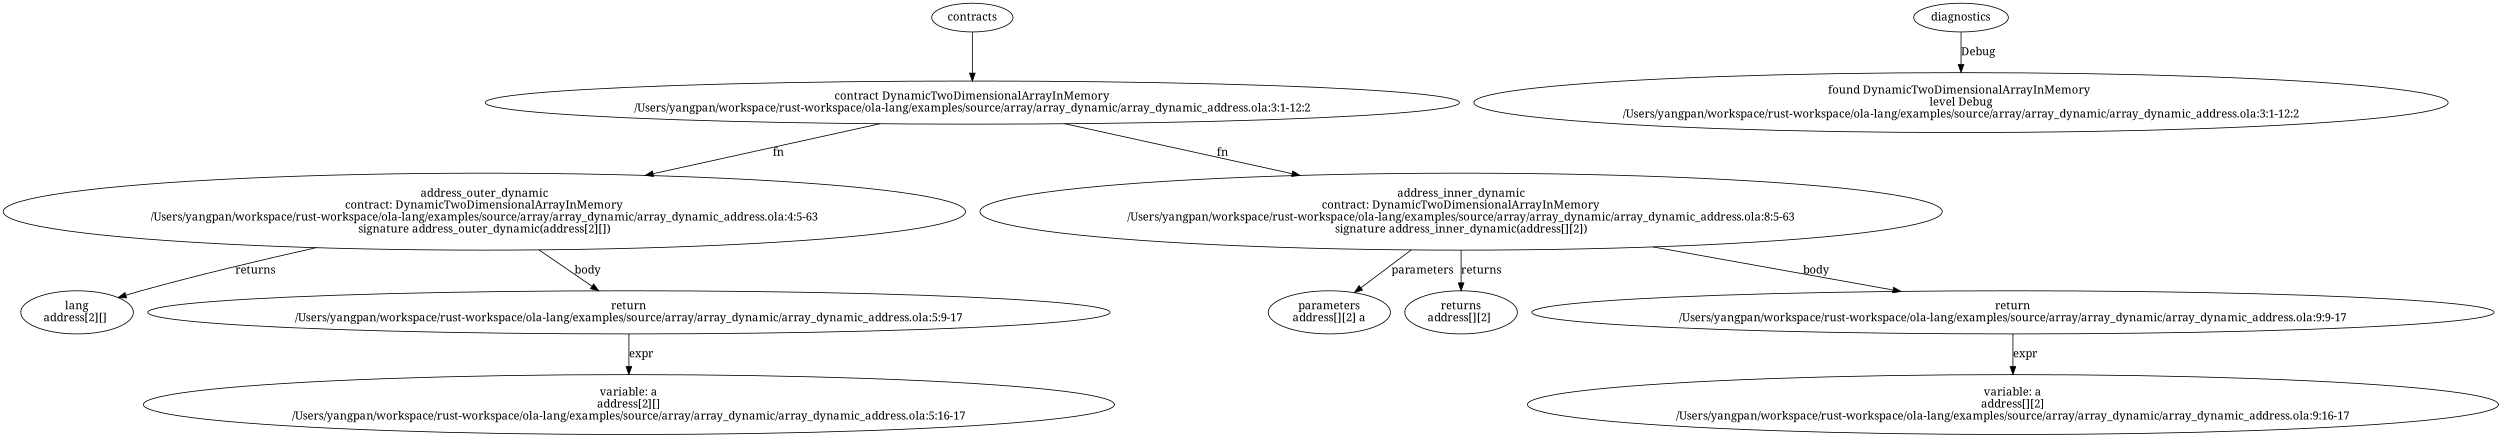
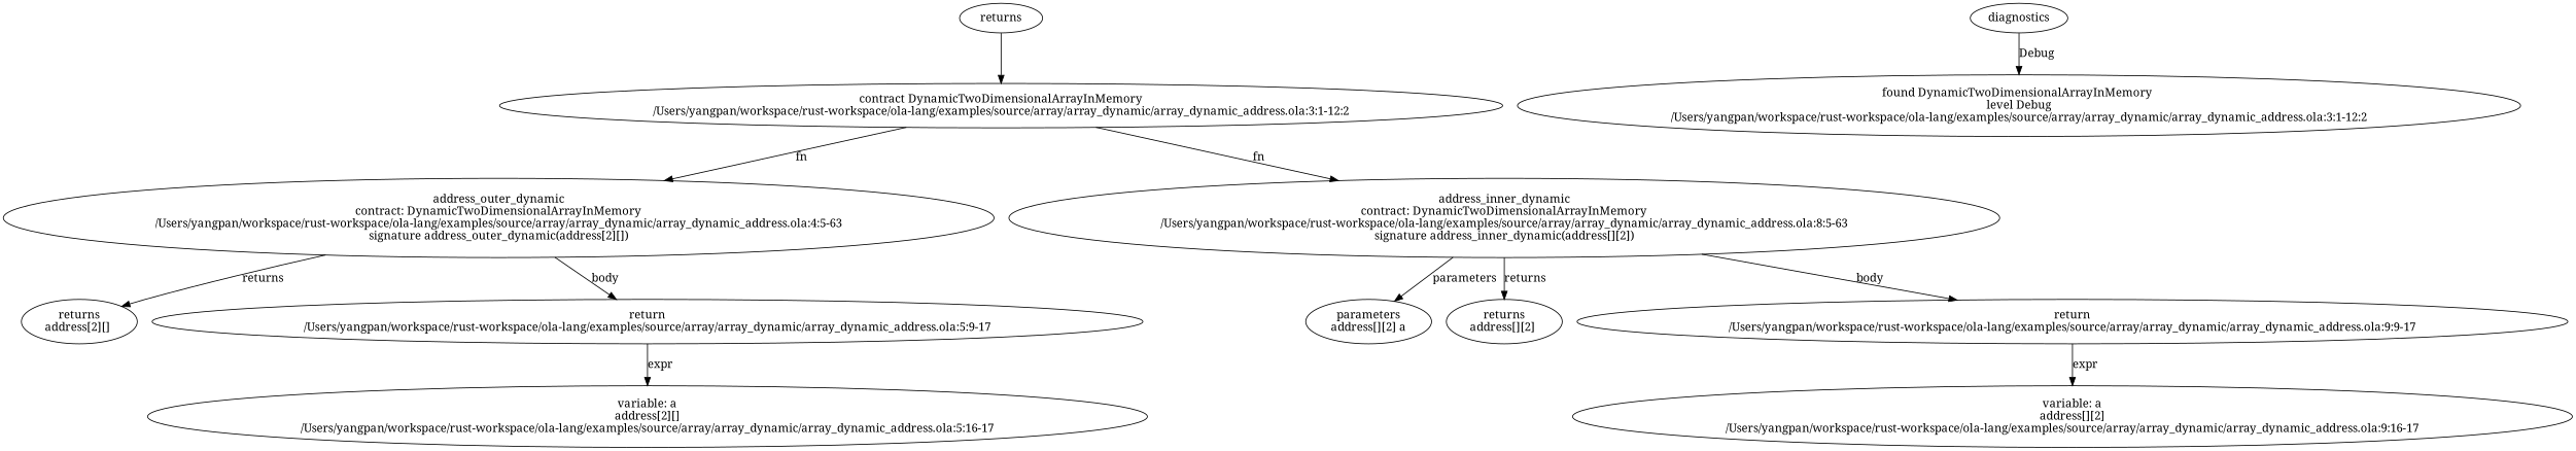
  strict digraph {
    fontname="Noto Serif"
    node [fontname="Noto Serif"]
    edge [fontname="Noto Serif"]
    n1 [label="contract DynamicTwoDimensionalArrayInMemory\n/Users/yangpan/workspace/rust-workspace/ola-lang/examples/source/array/array_dynamic/array_dynamic_address.ola:3:1-12:2"]
    n2 [label="address_outer_dynamic\ncontract: DynamicTwoDimensionalArrayInMemory\n/Users/yangpan/workspace/rust-workspace/ola-lang/examples/source/array/array_dynamic/array_dynamic_address.ola:4:5-63\nsignature address_outer_dynamic(address[2][])"]
    n3 [label="address_inner_dynamic\ncontract: DynamicTwoDimensionalArrayInMemory\n/Users/yangpan/workspace/rust-workspace/ola-lang/examples/source/array/array_dynamic/array_dynamic_address.ola:8:5-63\nsignature address_inner_dynamic(address[][2])"]
-   n4 [label="lang\naddress[2][] "]
+   n4 [label="returns\naddress[2][] "]
    n5 [label="return\n/Users/yangpan/workspace/rust-workspace/ola-lang/examples/source/array/array_dynamic/array_dynamic_address.ola:5:9-17"]
    n6 [label="parameters\naddress[][2] a"]
    n7 [label="returns\naddress[][2] "]
    n8 [label="return\n/Users/yangpan/workspace/rust-workspace/ola-lang/examples/source/array/array_dynamic/array_dynamic_address.ola:9:9-17"]
    n9 [label="variable: a\naddress[2][]\n/Users/yangpan/workspace/rust-workspace/ola-lang/examples/source/array/array_dynamic/array_dynamic_address.ola:5:16-17"]
    n10 [label="variable: a\naddress[][2]\n/Users/yangpan/workspace/rust-workspace/ola-lang/examples/source/array/array_dynamic/array_dynamic_address.ola:9:16-17"]
    n11 [label="found DynamicTwoDimensionalArrayInMemory \nlevel Debug\n/Users/yangpan/workspace/rust-workspace/ola-lang/examples/source/array/array_dynamic/array_dynamic_address.ola:3:1-12:2"]
-   contracts
+   contracts [label=returns]
    diagnostics
    n1 -> n2 [label=fn]
    n1 -> n3 [label=fn]
    n2 -> n4 [label=returns]
    n2 -> n5 [label=body]
    n3 -> n6 [label=parameters]
    n3 -> n7 [label=returns]
    n3 -> n8 [label=body]
    n5 -> n9 [label=expr]
    n8 -> n10 [label=expr]
    contracts -> n1
    diagnostics -> n11 [label=Debug]
  }
